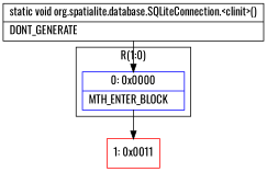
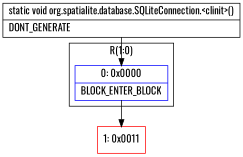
  digraph {
    fontname=Oswald
    node [shape=record fontname=Oswald]
    edge [fontname=Oswald]
-   n1 [color=blue label="{0\:\ 0x0000|MTH_ENTER_BLOCK\l}"]
+   n1 [color=blue label="{0\:\ 0x0000|BLOCK_ENTER_BLOCK\l}"]
    n2 [color=red label="{1\:\ 0x0011}"]
    n3 [label="{static void org.spatialite.database.SQLiteConnection.\<clinit\>()  | DONT_GENERATE\l}"]
    subgraph cluster_1 {
      label="R(1:0)"
      n1
    }
    n1 -> n2
    n3 -> n1
  }
